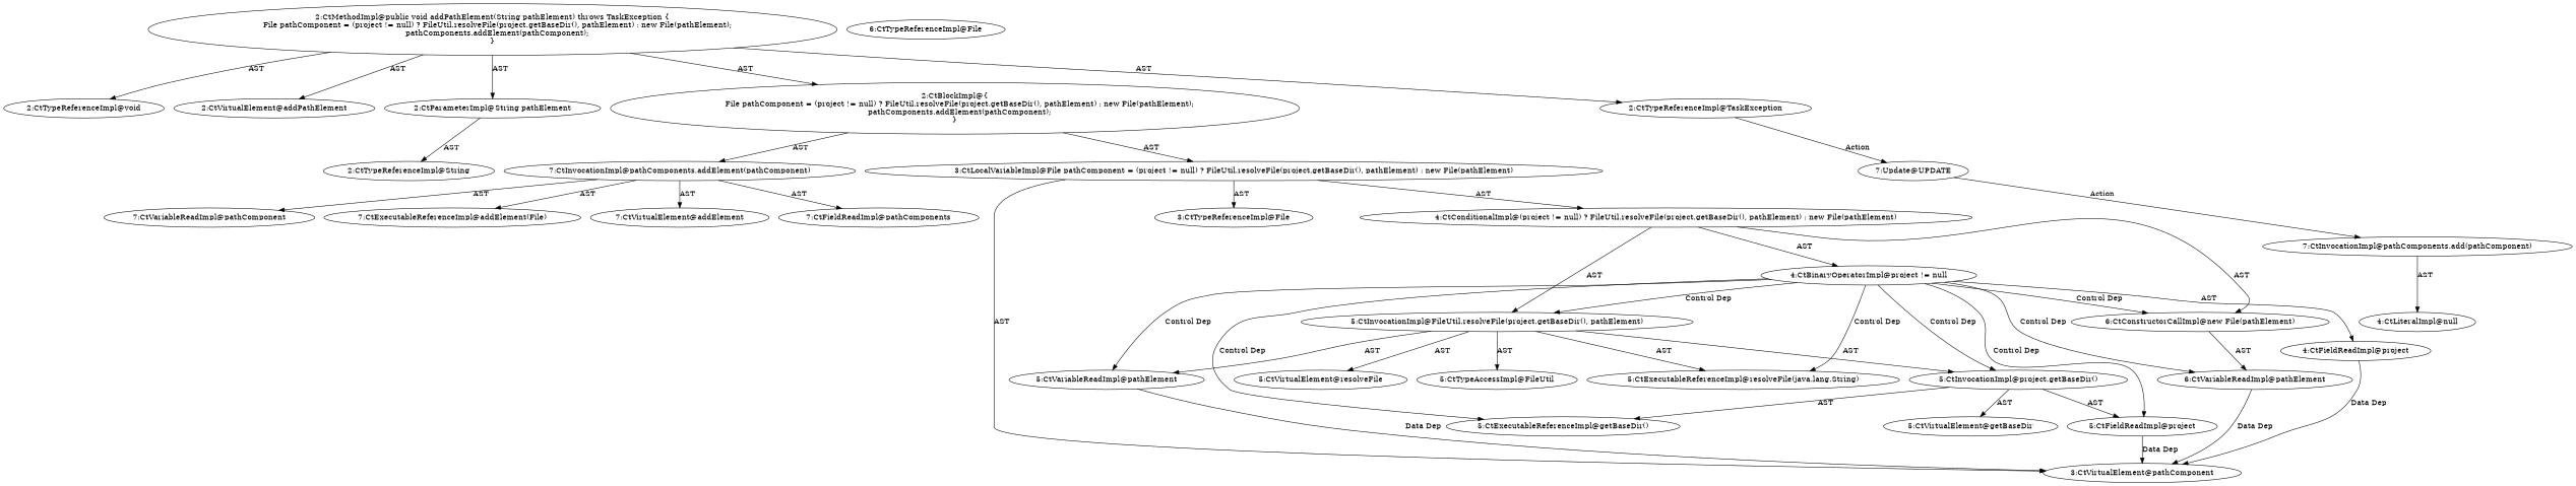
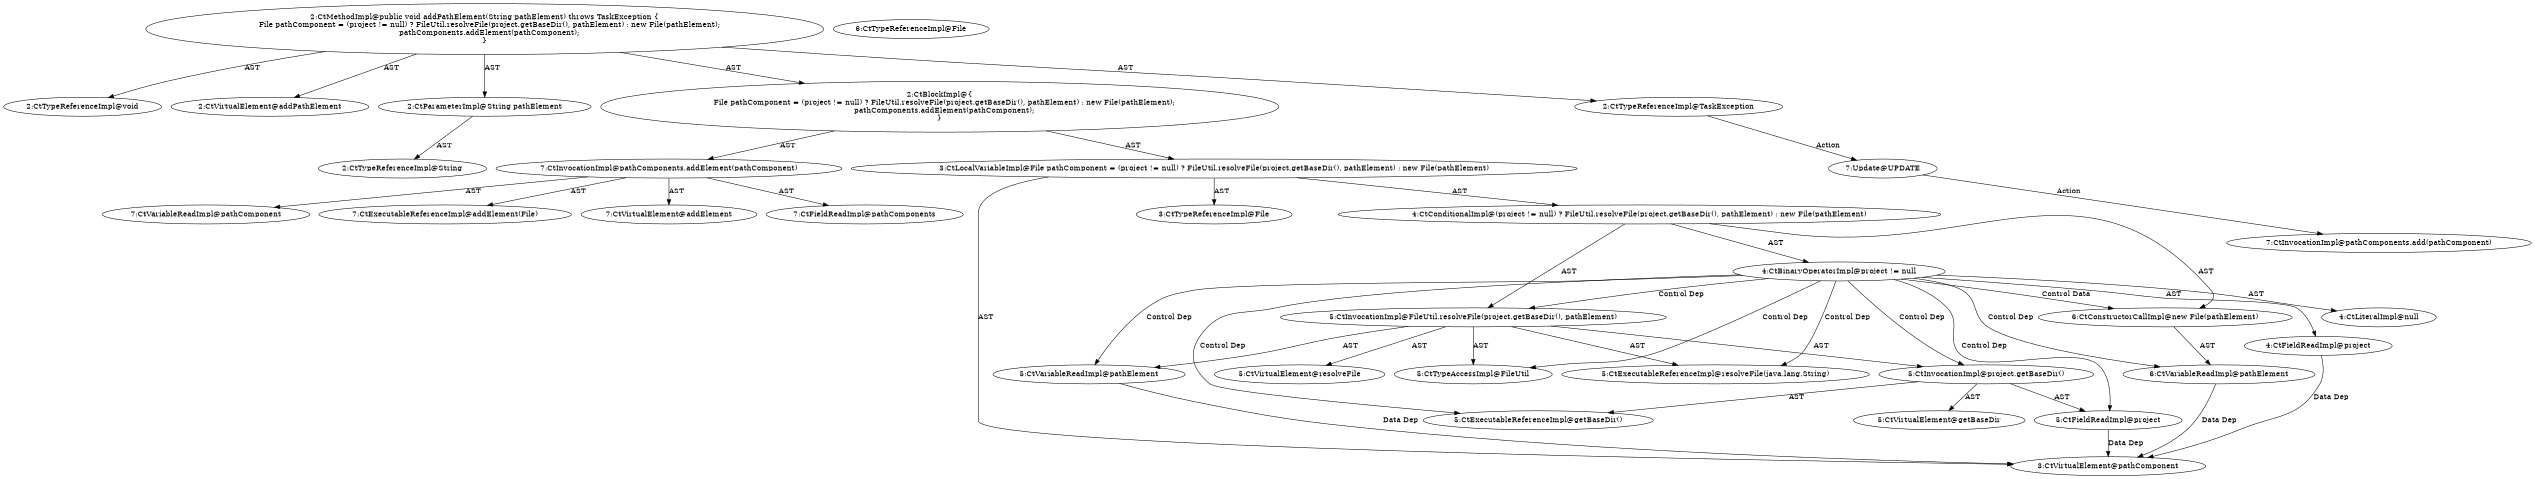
  digraph {
    node [shape=ellipse]
    n1 [label="2:CtTypeReferenceImpl@void"]
    n2 [label="2:CtVirtualElement@addPathElement"]
    n3 [label="2:CtParameterImpl@String pathElement"]
    n4 [label="2:CtTypeReferenceImpl@String"]
    n5 [label="2:CtTypeReferenceImpl@TaskException"]
    n6 [label="7:Update@UPDATE"]
    n7 [label="3:CtTypeReferenceImpl@File"]
    n8 [label="4:CtFieldReadImpl@project"]
    n9 [label="3:CtVirtualElement@pathComponent"]
    n10 [label="4:CtLiteralImpl@null"]
    n11 [label="4:CtBinaryOperatorImpl@project != null"]
    n12 [label="5:CtExecutableReferenceImpl@resolveFile(java.lang.String)"]
    n13 [label="5:CtTypeAccessImpl@FileUtil"]
    n14 [label="5:CtExecutableReferenceImpl@getBaseDir()"]
    n15 [label="5:CtFieldReadImpl@project"]
    n16 [label="5:CtInvocationImpl@project.getBaseDir()"]
    n17 [label="5:CtVariableReadImpl@pathElement"]
    n18 [label="5:CtInvocationImpl@FileUtil.resolveFile(project.getBaseDir(), pathElement)"]
    n19 [label="6:CtVariableReadImpl@pathElement"]
    n20 [label="6:CtConstructorCallImpl@new File(pathElement)"]
    n21 [label="5:CtVirtualElement@getBaseDir"]
    n22 [label="5:CtVirtualElement@resolveFile"]
    n23 [label="6:CtTypeReferenceImpl@File"]
    n24 [label="4:CtConditionalImpl@(project != null) ? FileUtil.resolveFile(project.getBaseDir(), pathElement) : new File(pathElement)"]
    n25 [label="7:CtVariableReadImpl@pathComponent"]
    n26 [label="3:CtLocalVariableImpl@File pathComponent = (project != null) ? FileUtil.resolveFile(project.getBaseDir(), pathElement) : new File(pathElement)"]
    n27 [label="7:CtExecutableReferenceImpl@addElement(File)"]
    n28 [label="7:CtVirtualElement@addElement"]
    n29 [label="7:CtFieldReadImpl@pathComponents"]
    n30 [label="7:CtInvocationImpl@pathComponents.addElement(pathComponent)"]
    n31 [label="7:CtInvocationImpl@pathComponents.add(pathComponent)"]
    n32 [label="2:CtBlockImpl@\{\n    File pathComponent = (project != null) ? FileUtil.resolveFile(project.getBaseDir(), pathElement) : new File(pathElement);\n    pathComponents.addElement(pathComponent);\n\}"]
    n33 [label="2:CtMethodImpl@public void addPathElement(String pathElement) throws TaskException \{\n    File pathComponent = (project != null) ? FileUtil.resolveFile(project.getBaseDir(), pathElement) : new File(pathElement);\n    pathComponents.addElement(pathComponent);\n\}"]
    n3 -> n4 [label=AST]
    n5 -> n6 [label=Action]
    n6 -> n31 [label=Action]
    n8 -> n9 [label="Data Dep"]
    n11 -> n8 [label=AST]
-   n31 -> n10 [label=AST]
+   n11 -> n10 [label=AST]
    n11 -> n12 [label="Control Dep"]
+   n11 -> n13 [label="Control Dep"]
    n11 -> n14 [label="Control Dep"]
    n11 -> n15 [label="Control Dep"]
    n11 -> n16 [label="Control Dep"]
    n11 -> n17 [label="Control Dep"]
    n11 -> n18 [label="Control Dep"]
    n11 -> n19 [label="Control Dep"]
-   n11 -> n20 [label="Control Dep"]
+   n11 -> n20 [label="Control Data"]
    n15 -> n9 [label="Data Dep"]
    n16 -> n14 [label=AST]
    n16 -> n15 [label=AST]
    n16 -> n21 [label=AST]
    n17 -> n9 [label="Data Dep"]
    n18 -> n12 [label=AST]
    n18 -> n13 [label=AST]
    n18 -> n16 [label=AST]
    n18 -> n17 [label=AST]
    n18 -> n22 [label=AST]
    n19 -> n9 [label="Data Dep"]
    n20 -> n19 [label=AST]
    n24 -> n11 [label=AST]
    n24 -> n18 [label=AST]
    n24 -> n20 [label=AST]
    n26 -> n7 [label=AST]
    n26 -> n9 [label=AST]
    n26 -> n24 [label=AST]
    n30 -> n25 [label=AST]
    n30 -> n27 [label=AST]
    n30 -> n28 [label=AST]
    n30 -> n29 [label=AST]
    n32 -> n26 [label=AST]
    n32 -> n30 [label=AST]
    n33 -> n1 [label=AST]
    n33 -> n2 [label=AST]
    n33 -> n3 [label=AST]
    n33 -> n5 [label=AST]
    n33 -> n32 [label=AST]
  }
